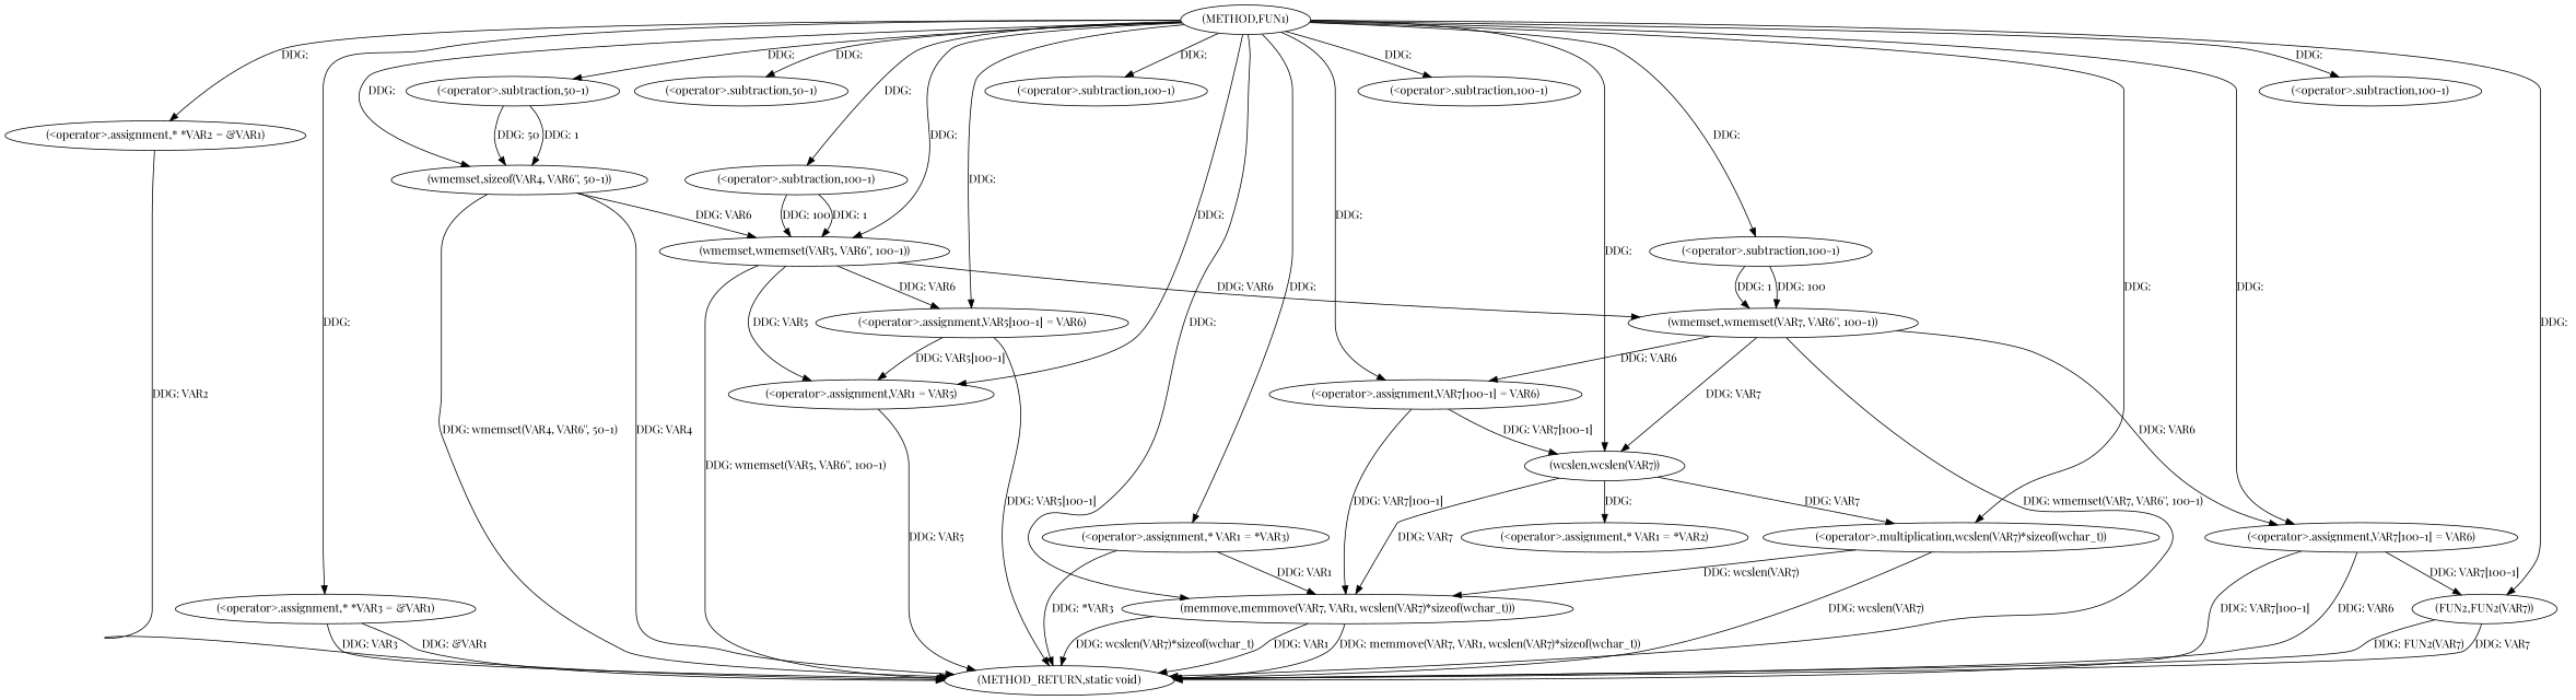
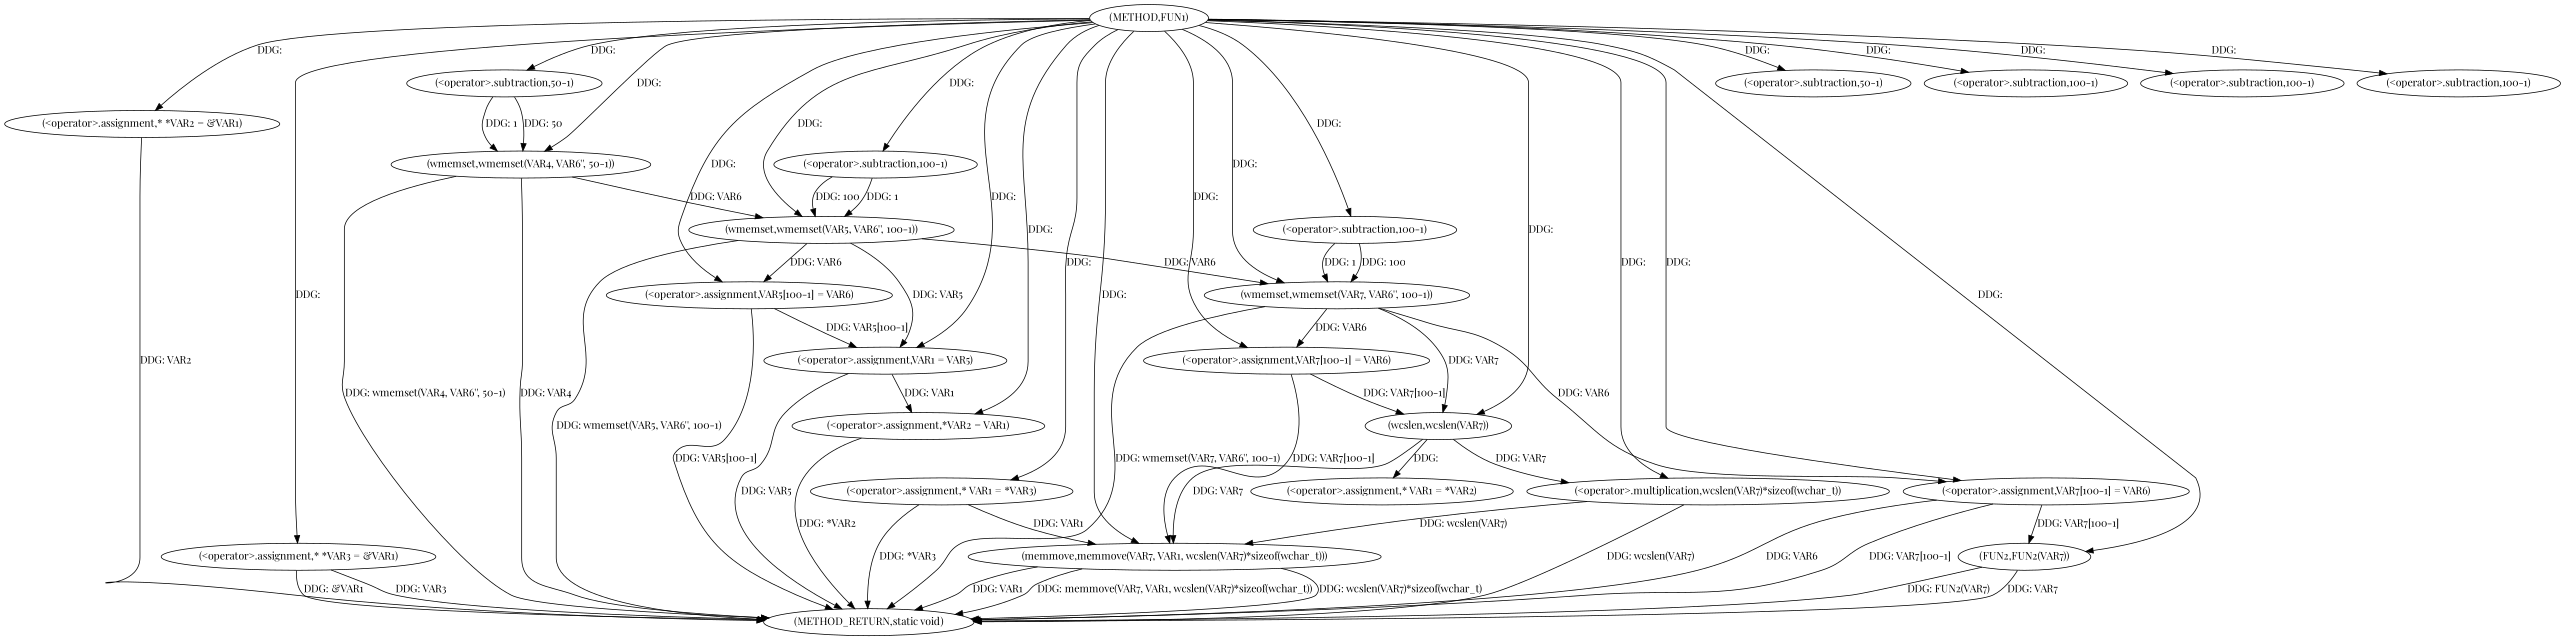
  digraph {
    fontname="Playfair Display"
    node [fontname="Playfair Display"]
    edge [fontname="Playfair Display"]
    n1 [label="(METHOD,FUN1)"]
    n2 [label="(<operator>.assignment,* *VAR2 = &VAR1)"]
    n3 [label="(<operator>.assignment,* *VAR3 = &VAR1)"]
-   n4 [label="(wmemset,sizeof(VAR4, VAR6'', 50-1))"]
+   n4 [label="(wmemset,wmemset(VAR4, VAR6'', 50-1))"]
    n5 [label="(<operator>.subtraction,50-1)"]
    n6 [label="(<operator>.subtraction,50-1)"]
    n7 [label="(wmemset,wmemset(VAR5, VAR6'', 100-1))"]
    n8 [label="(<operator>.subtraction,100-1)"]
    n9 [label="(<operator>.assignment,VAR5[100-1] = VAR6)"]
    n10 [label="(<operator>.subtraction,100-1)"]
    n11 [label="(<operator>.assignment,VAR1 = VAR5)"]
+   n12 [label="(<operator>.assignment,*VAR2 = VAR1)"]
    n13 [label="(<operator>.assignment,* VAR1 = *VAR3)"]
    n14 [label="(wmemset,wmemset(VAR7, VAR6'', 100-1))"]
    n15 [label="(<operator>.subtraction,100-1)"]
    n16 [label="(<operator>.assignment,VAR7[100-1] = VAR6)"]
    n17 [label="(<operator>.subtraction,100-1)"]
    n18 [label="(memmove,memmove(VAR7, VAR1, wcslen(VAR7)*sizeof(wchar_t)))"]
    n19 [label="(<operator>.multiplication,wcslen(VAR7)*sizeof(wchar_t))"]
    n20 [label="(wcslen,wcslen(VAR7))"]
    n21 [label="(<operator>.assignment,VAR7[100-1] = VAR6)"]
    n22 [label="(<operator>.subtraction,100-1)"]
    n23 [label="(FUN2,FUN2(VAR7))"]
    n24 [label="(METHOD_RETURN,static void)"]
    n25 [label="(<operator>.assignment,* VAR1 = *VAR2)"]
    n1 -> n2 [label="DDG: "]
    n1 -> n3 [label="DDG: "]
    n1 -> n4 [label="DDG: "]
    n1 -> n5 [label="DDG: "]
    n1 -> n6 [label="DDG: "]
    n1 -> n7 [label="DDG: "]
    n1 -> n8 [label="DDG: "]
    n1 -> n9 [label="DDG: "]
    n1 -> n10 [label="DDG: "]
    n1 -> n11 [label="DDG: "]
+   n1 -> n12 [label="DDG: "]
    n1 -> n13 [label="DDG: "]
+   n1 -> n14 [label="DDG: "]
    n1 -> n15 [label="DDG: "]
    n1 -> n16 [label="DDG: "]
    n1 -> n17 [label="DDG: "]
    n1 -> n18 [label="DDG: "]
    n1 -> n19 [label="DDG: "]
    n1 -> n20 [label="DDG: "]
    n1 -> n21 [label="DDG: "]
    n1 -> n22 [label="DDG: "]
    n1 -> n23 [label="DDG: "]
    n2 -> n24 [label="DDG: VAR2"]
    n3 -> n24 [label="DDG: VAR3"]
    n3 -> n24 [label="DDG: &VAR1"]
    n4 -> n7 [label="DDG: VAR6"]
    n4 -> n24 [label="DDG: wmemset(VAR4, VAR6'', 50-1)"]
    n4 -> n24 [label="DDG: VAR4"]
    n5 -> n4 [label="DDG: 50"]
    n5 -> n4 [label="DDG: 1"]
    n7 -> n9 [label="DDG: VAR6"]
    n7 -> n11 [label="DDG: VAR5"]
    n7 -> n14 [label="DDG: VAR6"]
    n7 -> n24 [label="DDG: wmemset(VAR5, VAR6'', 100-1)"]
    n8 -> n7 [label="DDG: 100"]
    n8 -> n7 [label="DDG: 1"]
    n9 -> n11 [label="DDG: VAR5[100-1]"]
    n9 -> n24 [label="DDG: VAR5[100-1]"]
+   n11 -> n12 [label="DDG: VAR1"]
    n11 -> n24 [label="DDG: VAR5"]
+   n12 -> n24 [label="DDG: *VAR2"]
    n13 -> n18 [label="DDG: VAR1"]
    n13 -> n24 [label="DDG: *VAR3"]
    n14 -> n16 [label="DDG: VAR6"]
    n14 -> n20 [label="DDG: VAR7"]
    n14 -> n21 [label="DDG: VAR6"]
    n14 -> n24 [label="DDG: wmemset(VAR7, VAR6'', 100-1)"]
    n15 -> n14 [label="DDG: 100"]
    n15 -> n14 [label="DDG: 1"]
    n16 -> n18 [label="DDG: VAR7[100-1]"]
    n16 -> n20 [label="DDG: VAR7[100-1]"]
    n18 -> n24 [label="DDG: wcslen(VAR7)*sizeof(wchar_t)"]
    n18 -> n24 [label="DDG: VAR1"]
    n18 -> n24 [label="DDG: memmove(VAR7, VAR1, wcslen(VAR7)*sizeof(wchar_t))"]
    n19 -> n18 [label="DDG: wcslen(VAR7)"]
    n19 -> n24 [label="DDG: wcslen(VAR7)"]
    n20 -> n18 [label="DDG: VAR7"]
    n20 -> n19 [label="DDG: VAR7"]
    n20 -> n25 [label="DDG: "]
    n21 -> n23 [label="DDG: VAR7[100-1]"]
    n21 -> n24 [label="DDG: VAR6"]
    n21 -> n24 [label="DDG: VAR7[100-1]"]
    n23 -> n24 [label="DDG: FUN2(VAR7)"]
    n23 -> n24 [label="DDG: VAR7"]
  }
